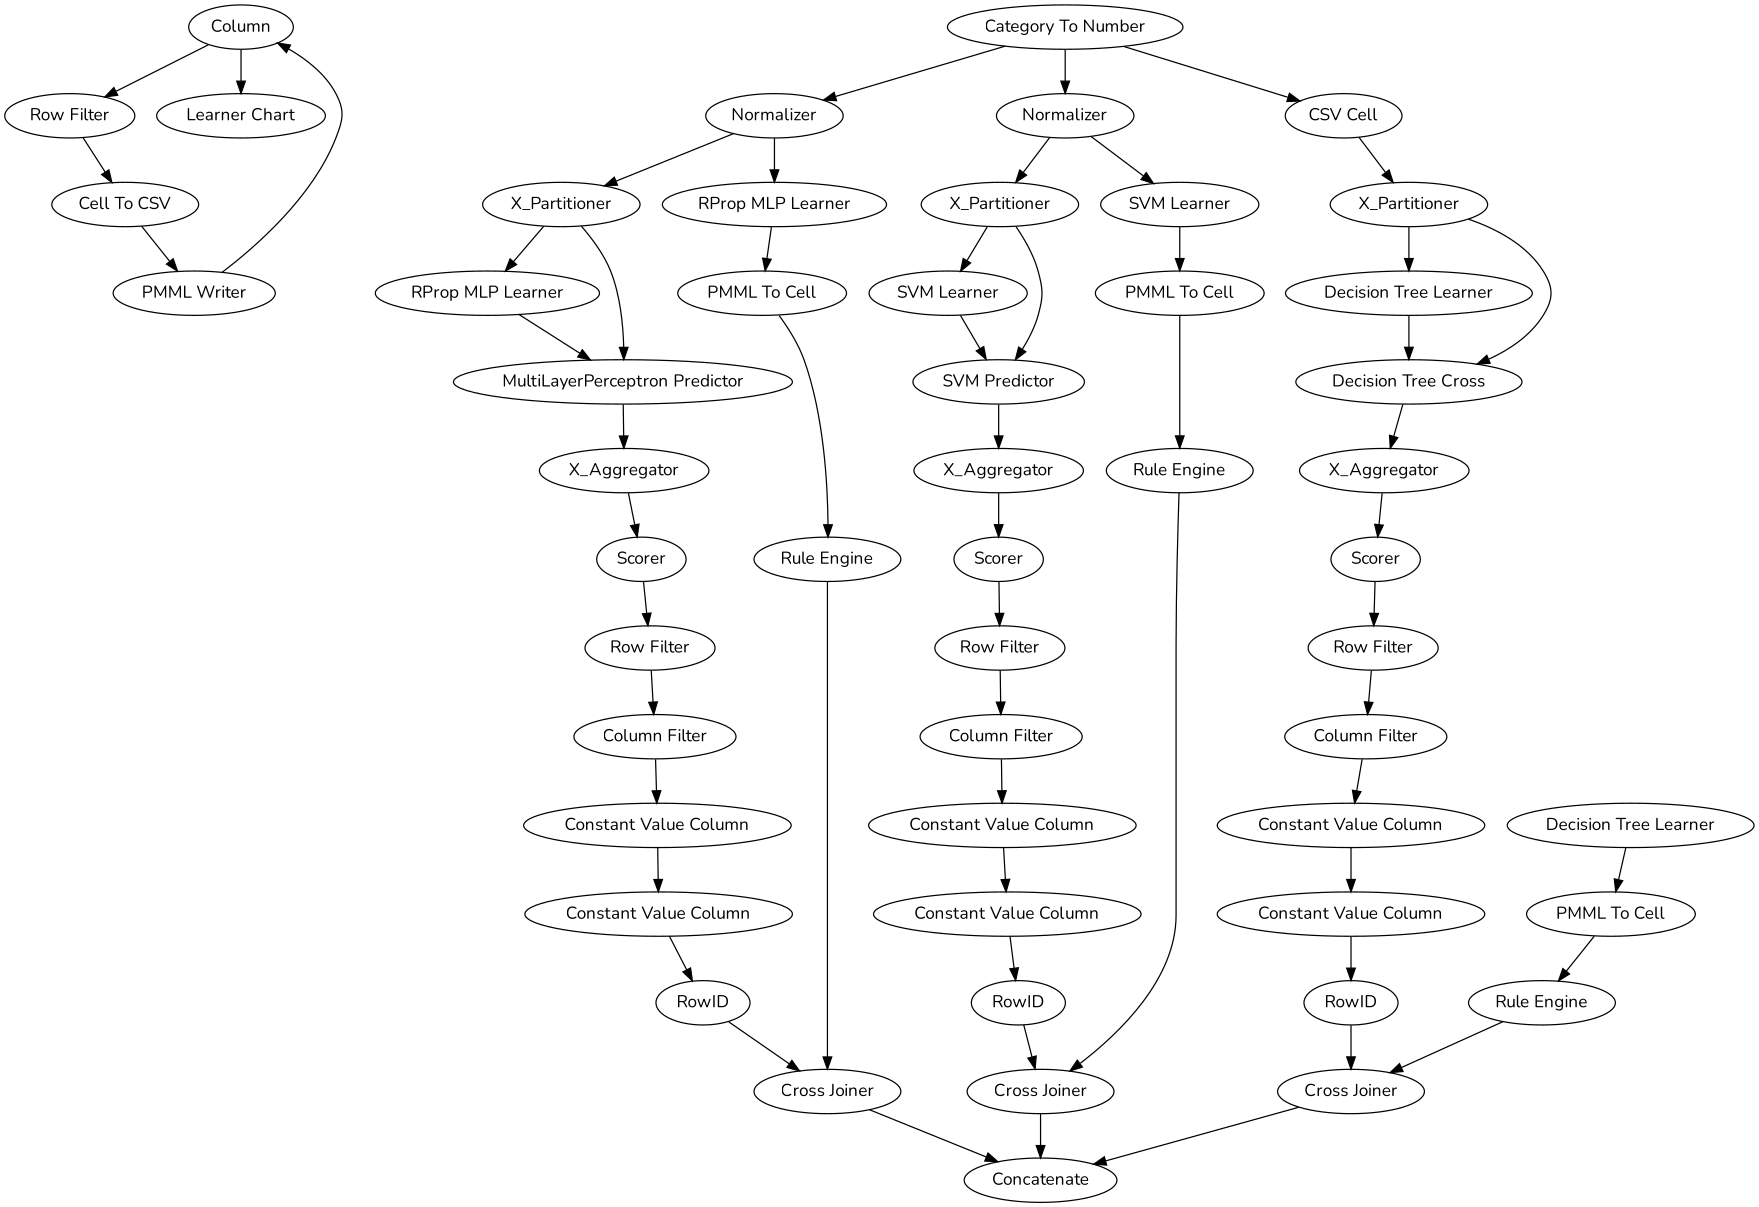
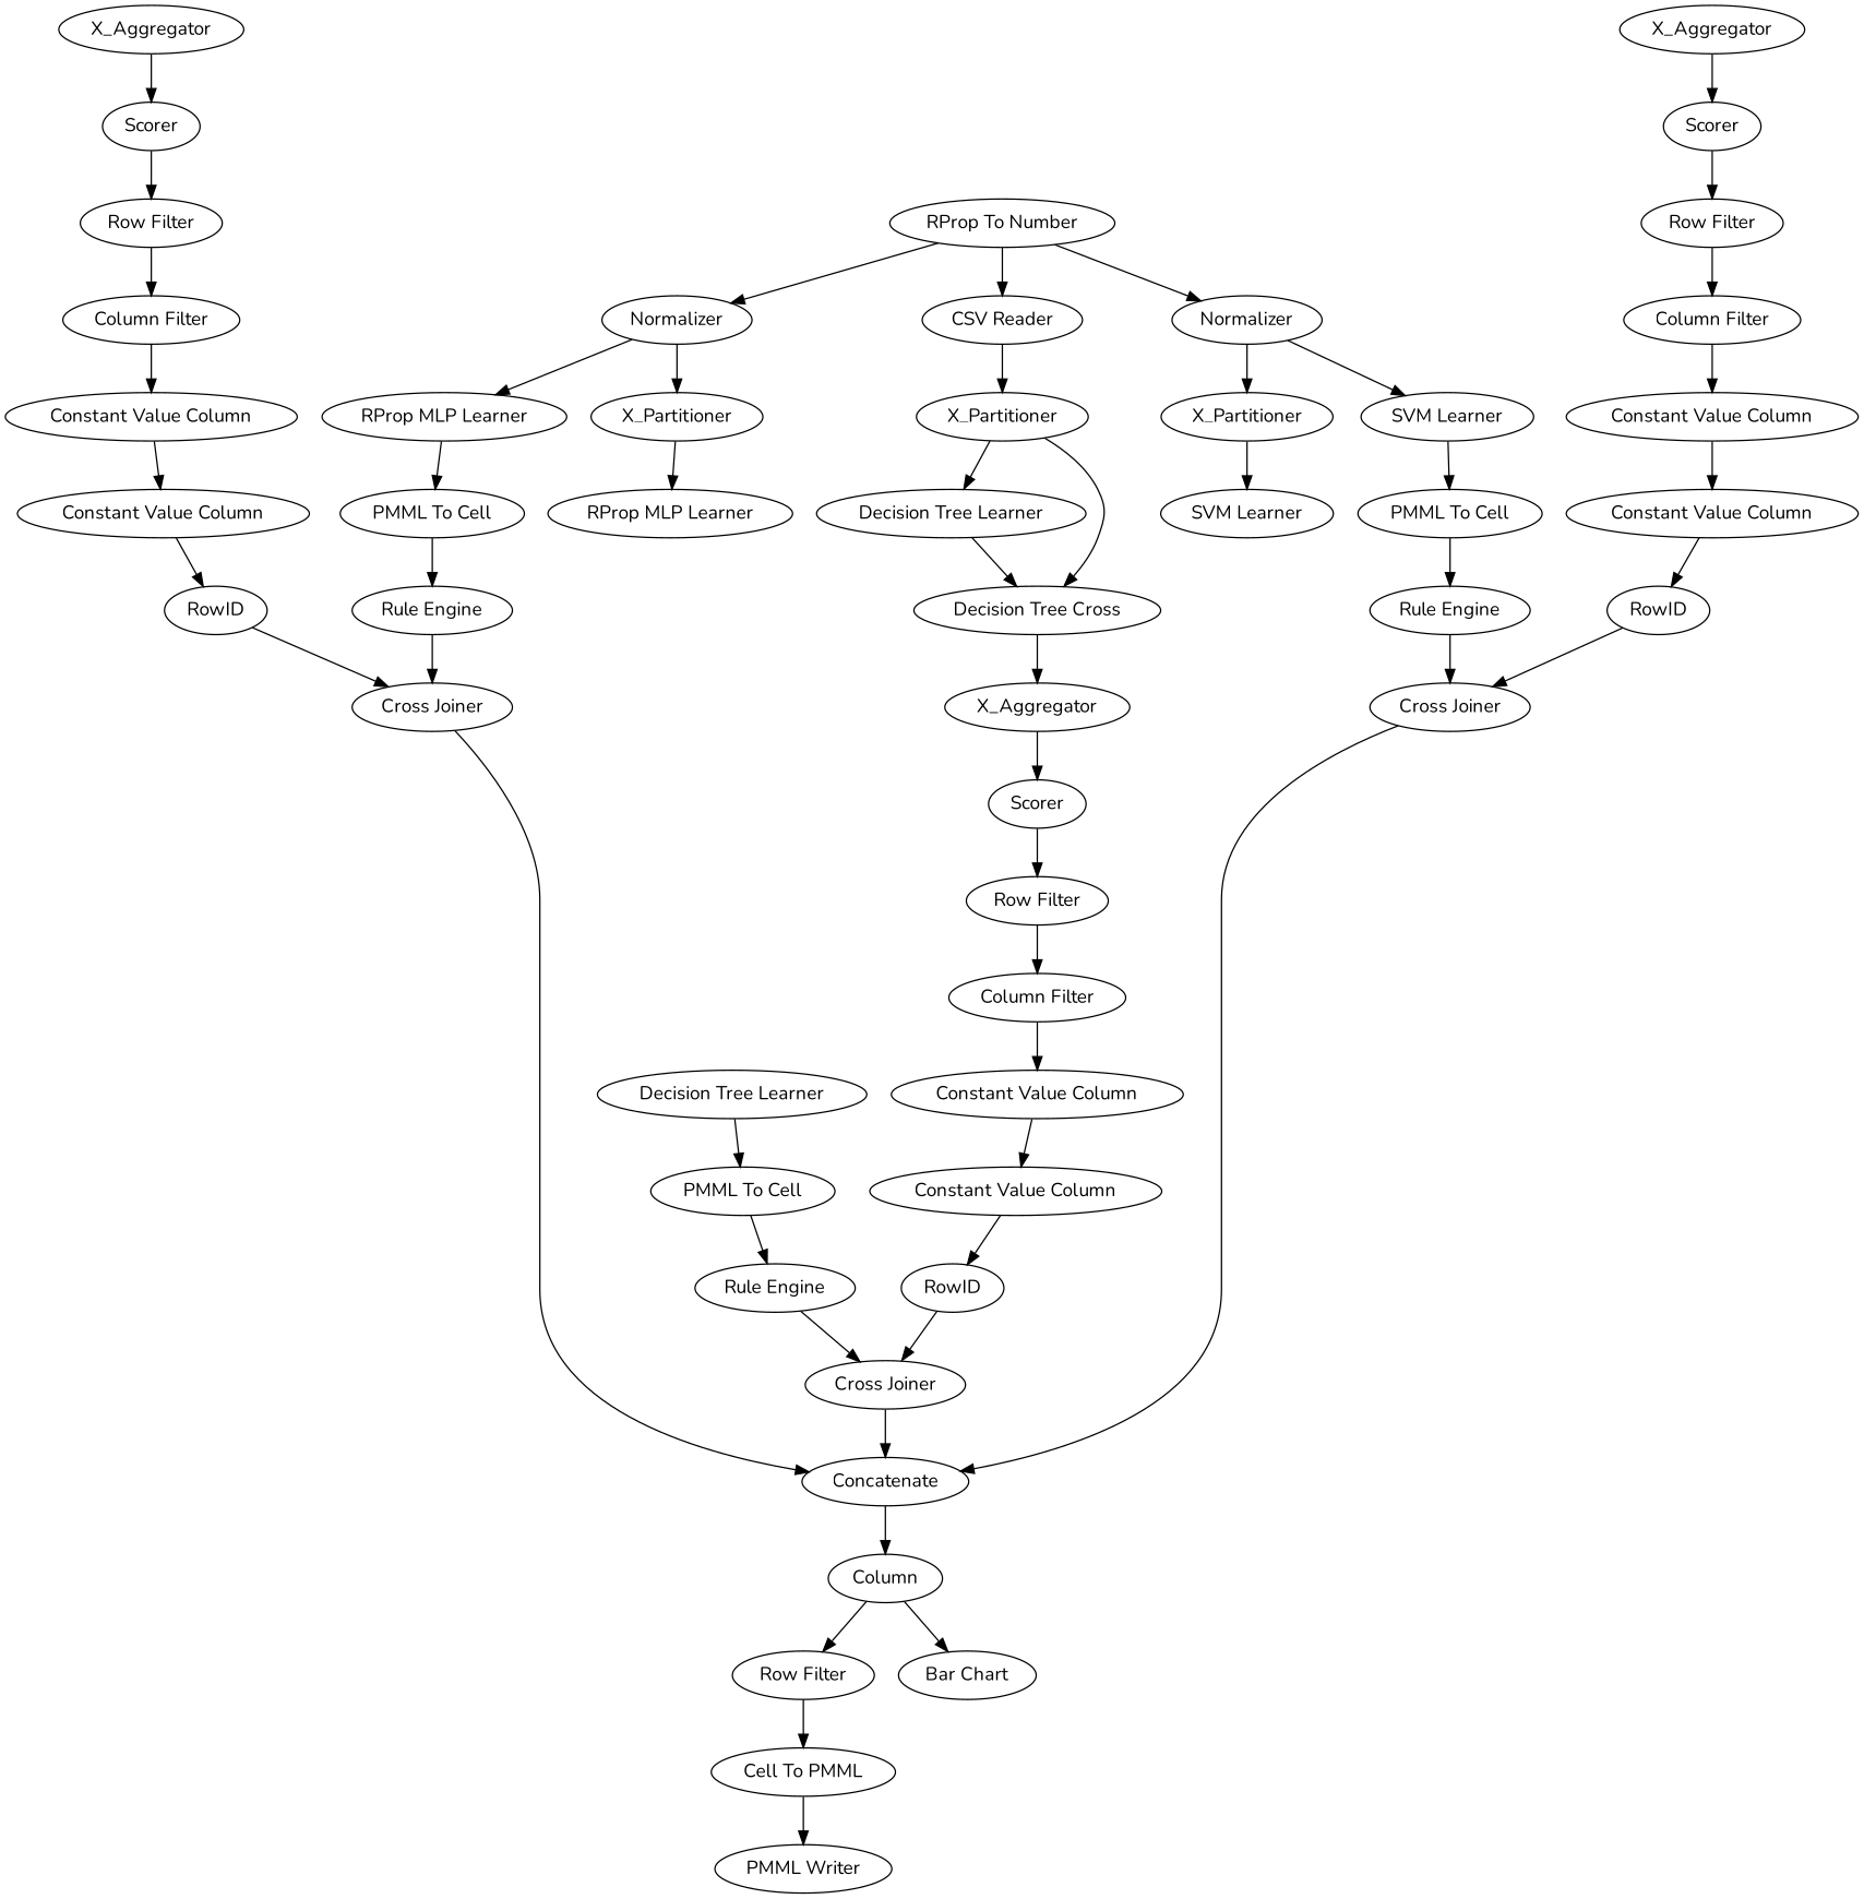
  digraph {
    fontname=Nunito
    rankdir=TB
    node [fontname=Nunito]
    edge [fontname=Nunito]
    n1 [label=Column]
    n2 [label="Row Filter"]
-   n3 [label="Learner Chart"]
-   n4 [label="Cell To CSV"]
+   n3 [label="Bar Chart"]
+   n4 [label="Cell To PMML"]
    n5 [label="PMML Writer"]
-   n6 [label="Category To Number"]
+   n6 [label="RProp To Number"]
    n7 [label=Normalizer]
    n8 [label=Normalizer]
-   n9 [label="CSV Cell"]
+   n9 [label="CSV Reader"]
    n10 [label=X_Partitioner]
    n11 [label="RProp MLP Learner"]
    n12 [label=X_Partitioner]
    n13 [label="SVM Learner"]
    n14 [label=Concatenate]
    n15 [label=X_Partitioner]
    n16 [label="Decision Tree Learner"]
    n17 [label="Decision Tree Cross"]
    n18 [label="RProp MLP Learner"]
-   n19 [label="MultiLayerPerceptron Predictor"]
    n20 [label=X_Aggregator]
    n21 [label=Scorer]
    n22 [label="Row Filter"]
    n23 [label="Cross Joiner"]
    n24 [label="PMML To Cell"]
    n25 [label="Column Filter"]
    n26 [label="Constant Value Column"]
    n27 [label="Constant Value Column"]
    n28 [label=RowID]
    n29 [label="Rule Engine"]
    n30 [label=Scorer]
    n31 [label="Row Filter"]
    n32 [label="Column Filter"]
    n33 [label="SVM Learner"]
-   n34 [label="SVM Predictor"]
    n35 [label=X_Aggregator]
    n36 [label="Cross Joiner"]
    n37 [label="PMML To Cell"]
    n38 [label="Constant Value Column"]
    n39 [label="Constant Value Column"]
    n40 [label=RowID]
    n41 [label="Rule Engine"]
    n42 [label=X_Aggregator]
    n43 [label=Scorer]
    n44 [label="Row Filter"]
    n45 [label="Cross Joiner"]
    n46 [label="Column Filter"]
    n47 [label="Constant Value Column"]
    n48 [label="Constant Value Column"]
    n49 [label=RowID]
    n50 [label="PMML To Cell"]
    n51 [label="Rule Engine"]
    n52 [label="Decision Tree Learner"]
    n1 -> n2
    n1 -> n3
    n2 -> n4
    n4 -> n5
    n6 -> n7
    n6 -> n8
    n6 -> n9
    n7 -> n10
    n7 -> n11
    n8 -> n12
    n8 -> n13
    n9 -> n15
    n10 -> n18
-   n10 -> n19
    n11 -> n24
    n12 -> n33
-   n12 -> n34
    n13 -> n37
-   n5 -> n1
+   n14 -> n1
    n15 -> n16
    n15 -> n17
    n16 -> n17
    n17 -> n42
-   n18 -> n19
-   n19 -> n20
    n20 -> n21
    n21 -> n22
    n22 -> n25
    n23 -> n14
    n24 -> n29
    n25 -> n26
    n26 -> n27
    n27 -> n28
    n28 -> n23
    n29 -> n23
    n30 -> n31
    n31 -> n32
    n32 -> n38
-   n33 -> n34
-   n34 -> n35
    n35 -> n30
    n36 -> n14
    n37 -> n41
    n38 -> n39
    n39 -> n40
    n40 -> n36
    n41 -> n36
    n42 -> n43
    n43 -> n44
    n44 -> n46
    n45 -> n14
    n46 -> n47
    n47 -> n48
    n48 -> n49
    n49 -> n45
    n50 -> n51
    n51 -> n45
    n52 -> n50
  }
